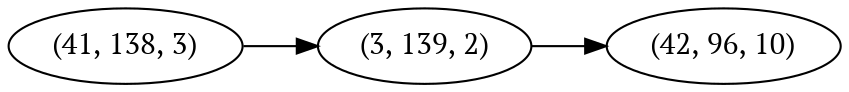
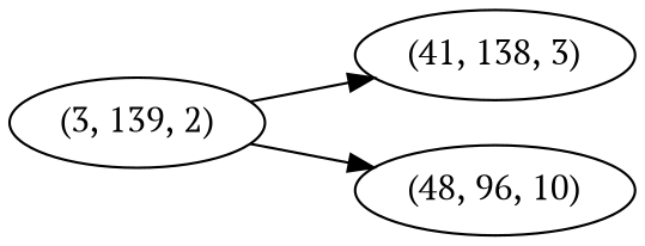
  digraph {
    fontname="PT Serif"
    rankdir=LR
    node [fontname="PT Serif"]
    edge [fontname="PT Serif"]
    "(3, 139, 2)"
    "(41, 138, 3)"
-   "(48, 96, 10)" [label="(42, 96, 10)"]
-   "(41, 138, 3)" -> "(3, 139, 2)"
+   "(48, 96, 10)"
+   "(3, 139, 2)" -> "(41, 138, 3)"
    "(3, 139, 2)" -> "(48, 96, 10)"
  }
